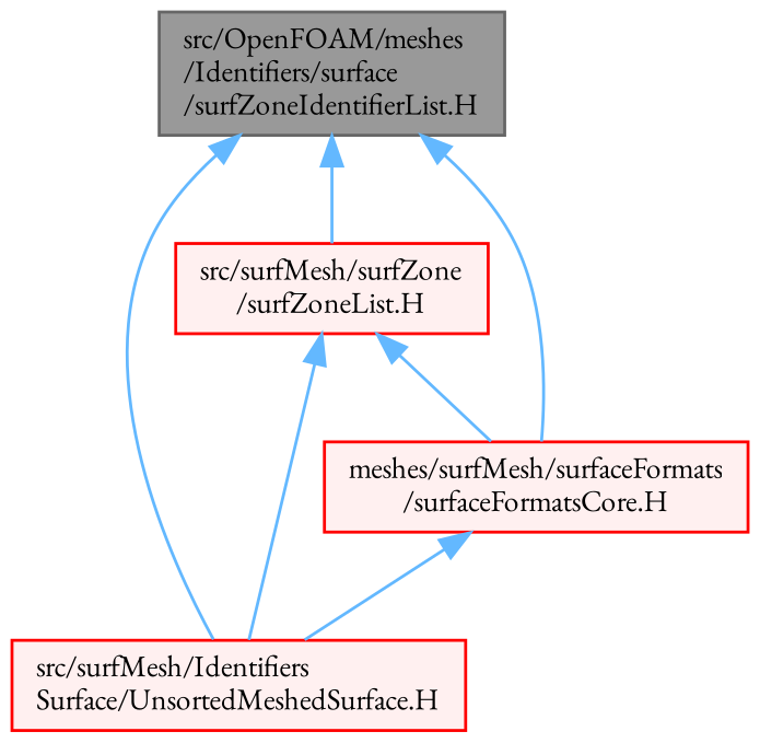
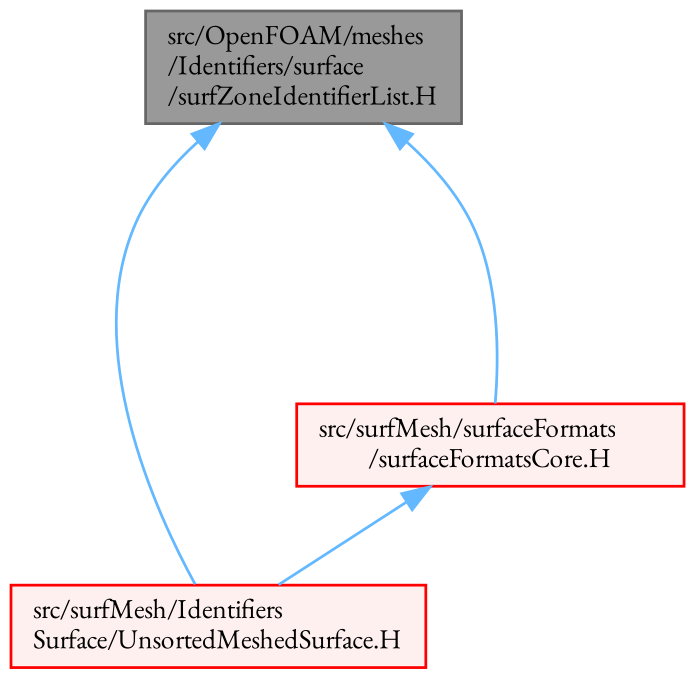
  digraph {
    fontname="EB Garamond"
    node [color=red fillcolor="#FFF0F0" fontname="EB Garamond" fontsize=10 shape=box style=filled]
    edge [color=steelblue1 dir=back fontname="EB Garamond" fontsize=10 labelfontname=Helvetica labelfontsize=10 style=solid]
    n1 [color=gray40 fillcolor=grey60 fontcolor=black height=0.2 label="src/OpenFOAM/meshes\l/Identifiers/surface\l/surfZoneIdentifierList.H" width=0.4]
    n2 [height=0.2 label="src/surfMesh/Identifiers\lSurface/UnsortedMeshedSurface.H" width=0.4]
-   n3 [height=0.2 label="src/surfMesh/surfZone\l/surfZoneList.H" width=0.4]
-   n4 [height=0.2 label="meshes/surfMesh/surfaceFormats\l/surfaceFormatsCore.H" width=0.4]
+   n4 [height=0.2 label="src/surfMesh/surfaceFormats\l/surfaceFormatsCore.H" width=0.4]
    n1 -> n2
-   n1 -> n3
    n1 -> n4
-   n3 -> n2
-   n3 -> n4
    n4 -> n2
  }
